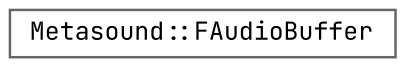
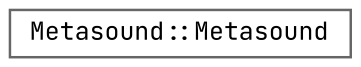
  digraph {
    rankdir=LR
    fontname="JetBrains Mono"
-   n1 [color=grey40 fillcolor=white fontname="JetBrains Mono" fontsize=10 height=0.2 label="Metasound::FAudioBuffer" shape=box style=filled width=0.4]
+   n1 [color=grey40 fillcolor=white fontname="JetBrains Mono" fontsize=10 height=0.2 label="Metasound::Metasound" shape=box style=filled width=0.4]
  }
